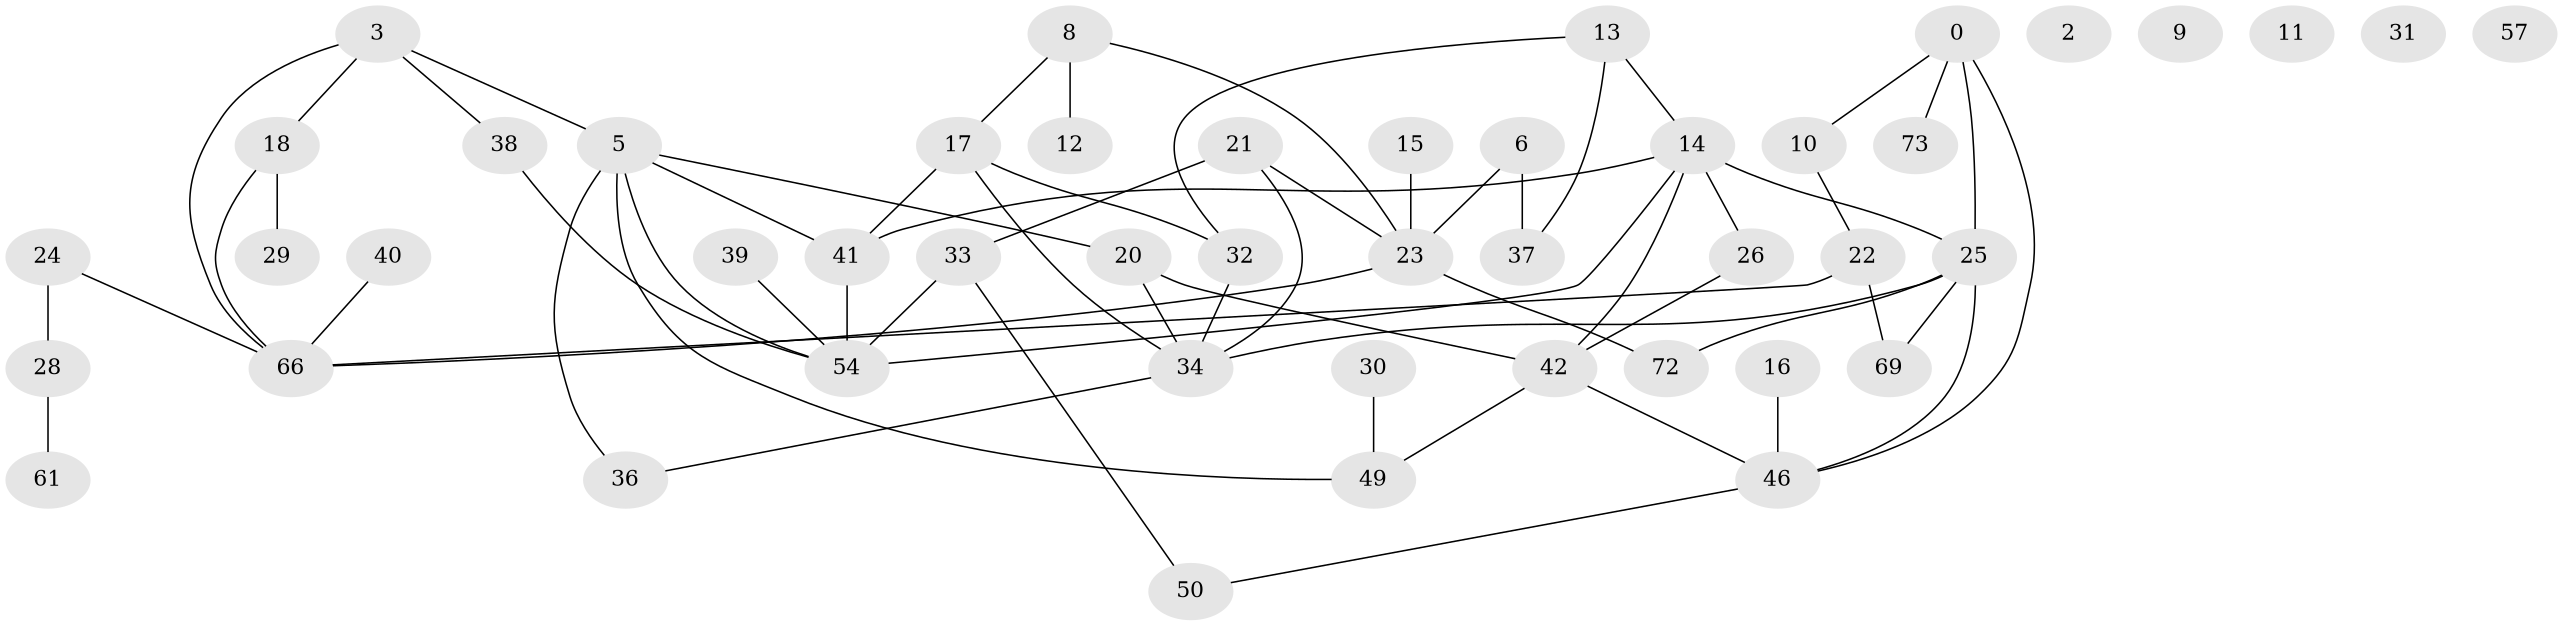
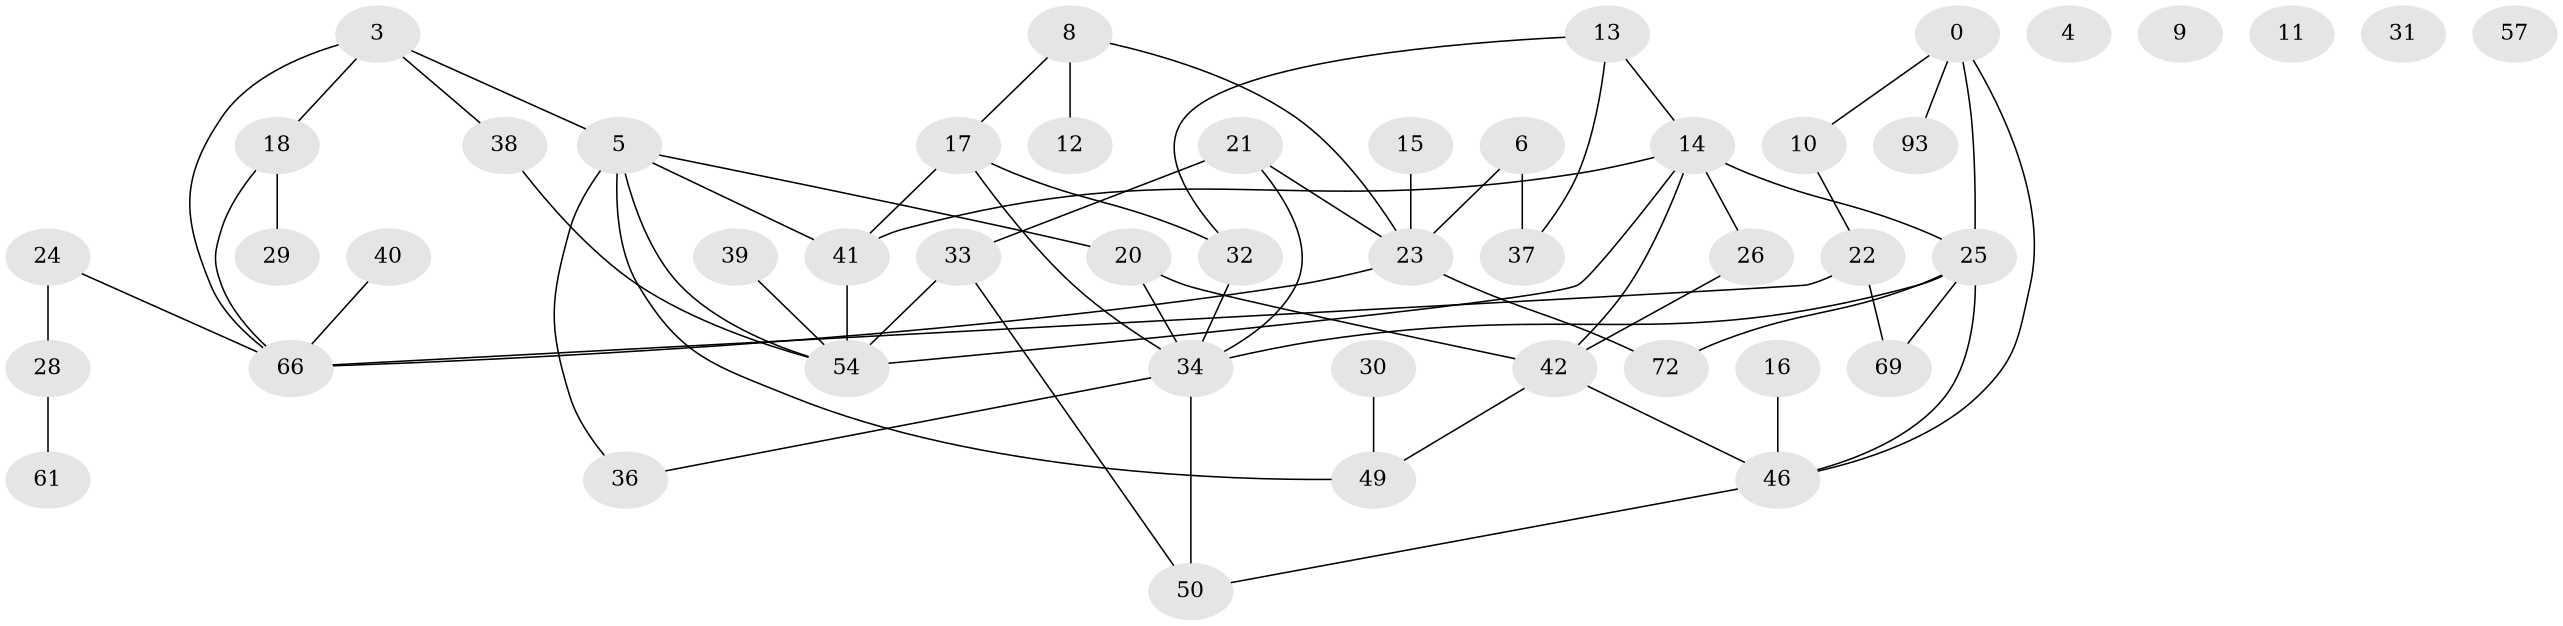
  graph {
    fontname="DejaVu Serif"
    node [color=gray90 fontname="DejaVu Serif" style=filled]
    edge [fontname="DejaVu Serif"]
    22 [super="+64"]
    66 [super="+71"]
    69
    36 [super="+70"]
    5 [super="+55"]
    20
    41 [super="+62"]
    49
    54 [super="+60"]
    3
    18 [super="+67"]
    38
    29
-   4 [super="+27" label=2]
+   4 [super="+27"]
    42 [super="+48"]
    34 [super="+43"]
    6 [super="+63"]
    23 [super="+59"]
    37 [super="+53"]
    72
    n21 [label=0 super="+16"]
    10
    25 [super="+56"]
    46 [super="+52"]
-   73
+   73 [label=93]
    50
    8 [super="+45"]
    12
    17 [super="+58"]
    32
    9
    11
    14 [super="+47"]
    26 [super="+44"]
    13
    15
    n37 [label=16]
    21 [super="+68"]
    33 [super="+35"]
    28 [super="+51"]
    61
    24
    30
    31
    39
    40 [super="+65"]
    57
    22 -- 66
    22 -- 69
    5 -- 36
    5 -- 20
    5 -- 41
    5 -- 49
    5 -- 54
    20 -- 42
    20 -- 34
    41 -- 54 [weight=2]
    3 -- 66
    3 -- 5
    3 -- 18
    3 -- 38
    18 -- 66
    18 -- 29
    38 -- 54
    42 -- 49
    42 -- 46
    34 -- 36
+   34 -- 50
    6 -- 23
    6 -- 37
    23 -- 66
    23 -- 72
    n21 -- 10
    n21 -- 25
    n21 -- 46
    n21 -- 73
    10 -- 22
    25 -- 69
    25 -- 34
    25 -- 72
    25 -- 46
    46 -- 50
    8 -- 23
    8 -- 12
    8 -- 17
    17 -- 41
    17 -- 34
    17 -- 32
    32 -- 34
    14 -- 41 [weight=2]
    14 -- 54
    14 -- 42
    14 -- 25
    14 -- 26
    26 -- 42
    13 -- 37
    13 -- 32
    13 -- 14
    15 -- 23
    n37 -- 46
    21 -- 34
    21 -- 23
    21 -- 33
    33 -- 54
    33 -- 50
    28 -- 61
    24 -- 66
    24 -- 28
    30 -- 49
    39 -- 54
    40 -- 66
  }
